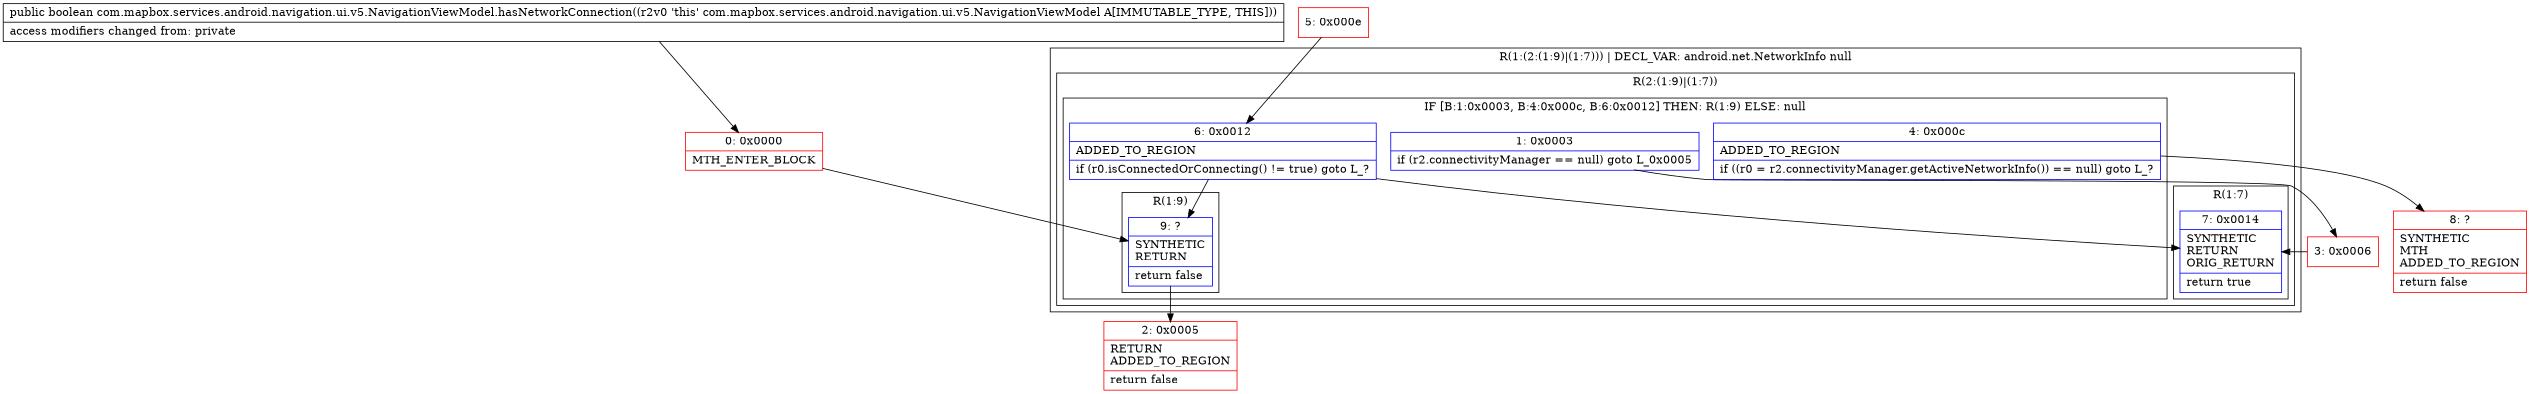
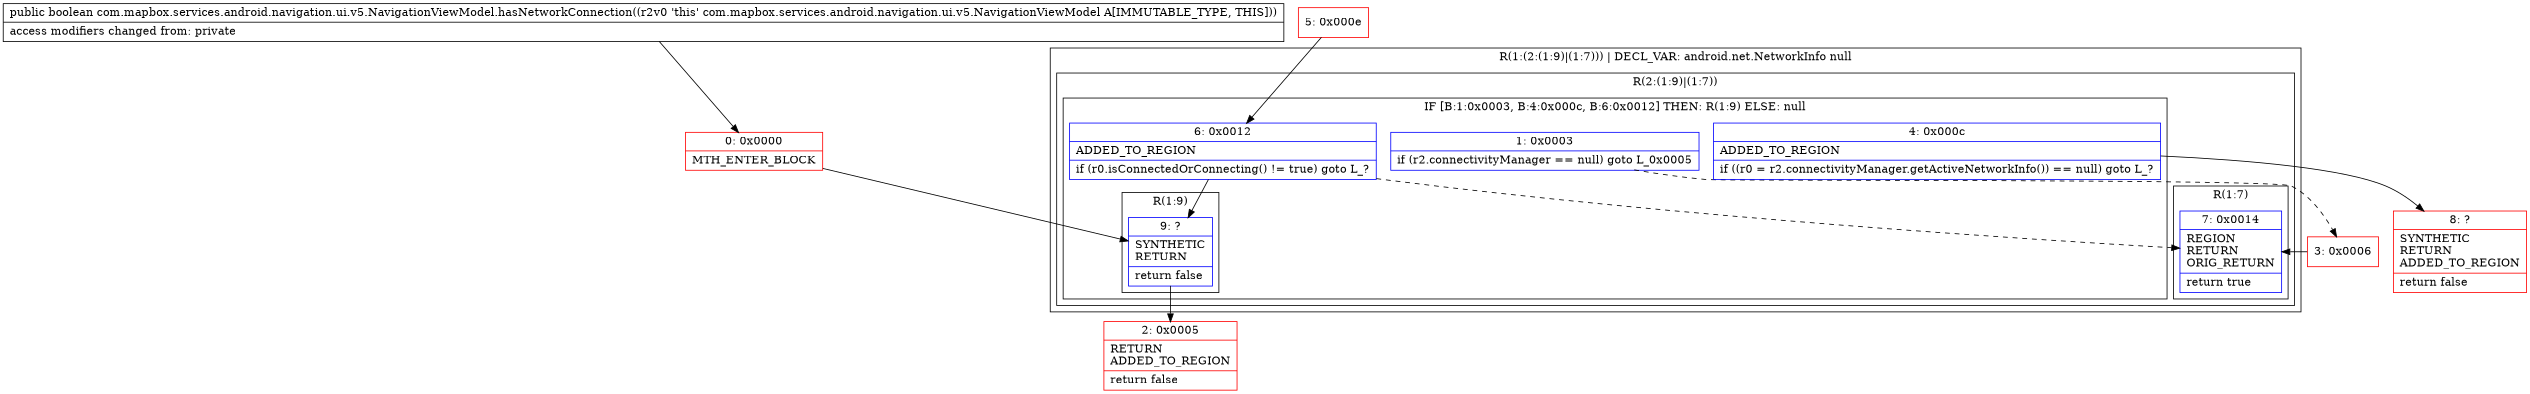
  digraph {
    node [color=blue shape=record]
    n1 [label="{9\:\ ?|SYNTHETIC\lRETURN\l|return false\l}"]
    n2 [label="{1\:\ 0x0003|if (r2.connectivityManager == null) goto L_0x0005\l}"]
    n3 [label="{4\:\ 0x000c|ADDED_TO_REGION\l|if ((r0 = r2.connectivityManager.getActiveNetworkInfo()) == null) goto L_?\l}"]
    n4 [label="{6\:\ 0x0012|ADDED_TO_REGION\l|if (r0.isConnectedOrConnecting() != true) goto L_?\l}"]
-   n5 [label="{7\:\ 0x0014|SYNTHETIC\lRETURN\lORIG_RETURN\l|return true\l}"]
+   n5 [label="{7\:\ 0x0014|REGION\lRETURN\lORIG_RETURN\l|return true\l}"]
    n6 [color=red label="{2\:\ 0x0005|RETURN\lADDED_TO_REGION\l|return false\l}"]
    n7 [color=red label="{3\:\ 0x0006}"]
-   n8 [color=red label="{8\:\ ?|SYNTHETIC\lMTH\lADDED_TO_REGION\l|return false\l}"]
+   n8 [color=red label="{8\:\ ?|SYNTHETIC\lRETURN\lADDED_TO_REGION\l|return false\l}"]
    n9 [color=red label="{5\:\ 0x000e}"]
    n10 [color=red label="{0\:\ 0x0000|MTH_ENTER_BLOCK\l}"]
    n11 [label="{public boolean com.mapbox.services.android.navigation.ui.v5.NavigationViewModel.hasNetworkConnection((r2v0 'this' com.mapbox.services.android.navigation.ui.v5.NavigationViewModel A[IMMUTABLE_TYPE, THIS]))  | access modifiers changed from: private\l}" color=""]
    subgraph cluster_1 {
      label="R(1:(2:(1:9)|(1:7))) | DECL_VAR: android.net.NetworkInfo null\l"
      subgraph cluster_2 {
        label="R(2:(1:9)|(1:7))"
        subgraph cluster_3 {
          label="IF [B:1:0x0003, B:4:0x000c, B:6:0x0012] THEN: R(1:9) ELSE: null"
          n2
          n3
          n4
          subgraph cluster_4 {
            label="R(1:9)"
            n1
          }
        }
        subgraph cluster_5 {
          label="R(1:7)"
          n5
        }
      }
    }
    n1 -> n6
-   n2 -> n7 [style=solid]
+   n2 -> n7 [style=dashed]
    n3 -> n8
    n4 -> n1
-   n4 -> n5 [style=solid]
+   n4 -> n5 [style=dashed]
    n7 -> n5
    n9 -> n4
    n10 -> n1
    n11 -> n10
  }
